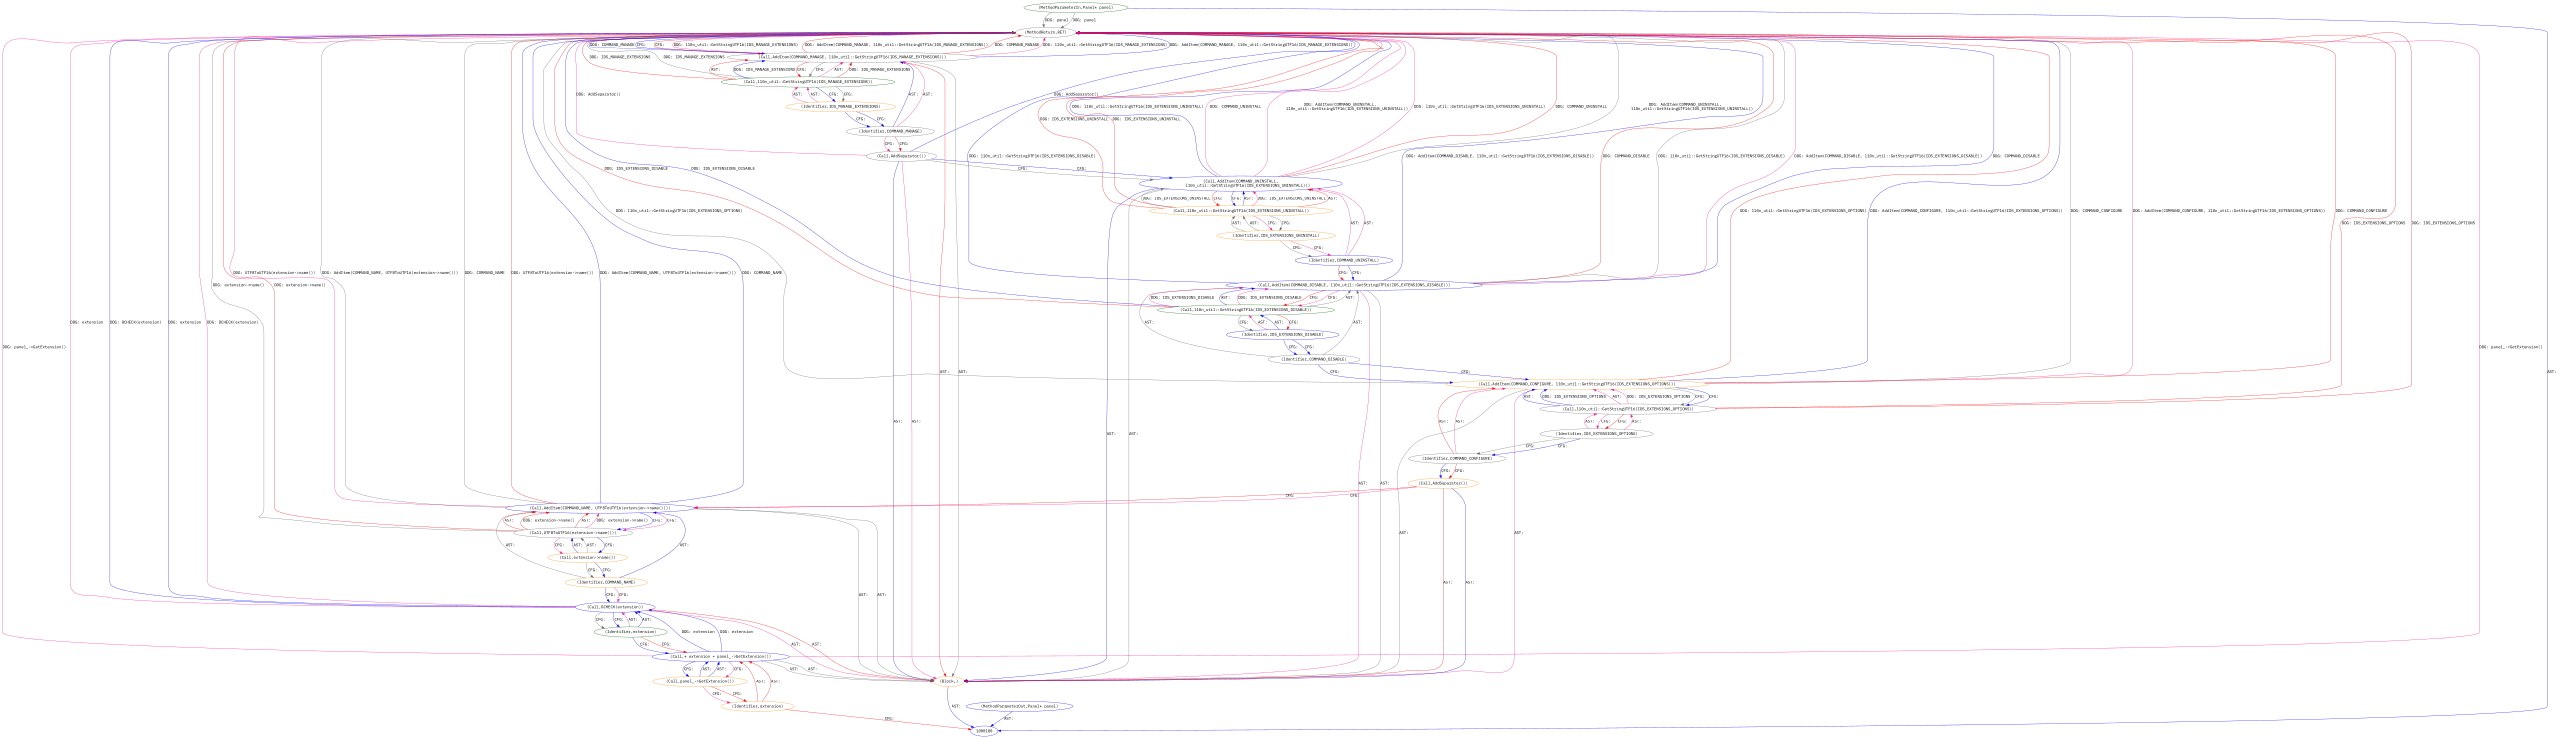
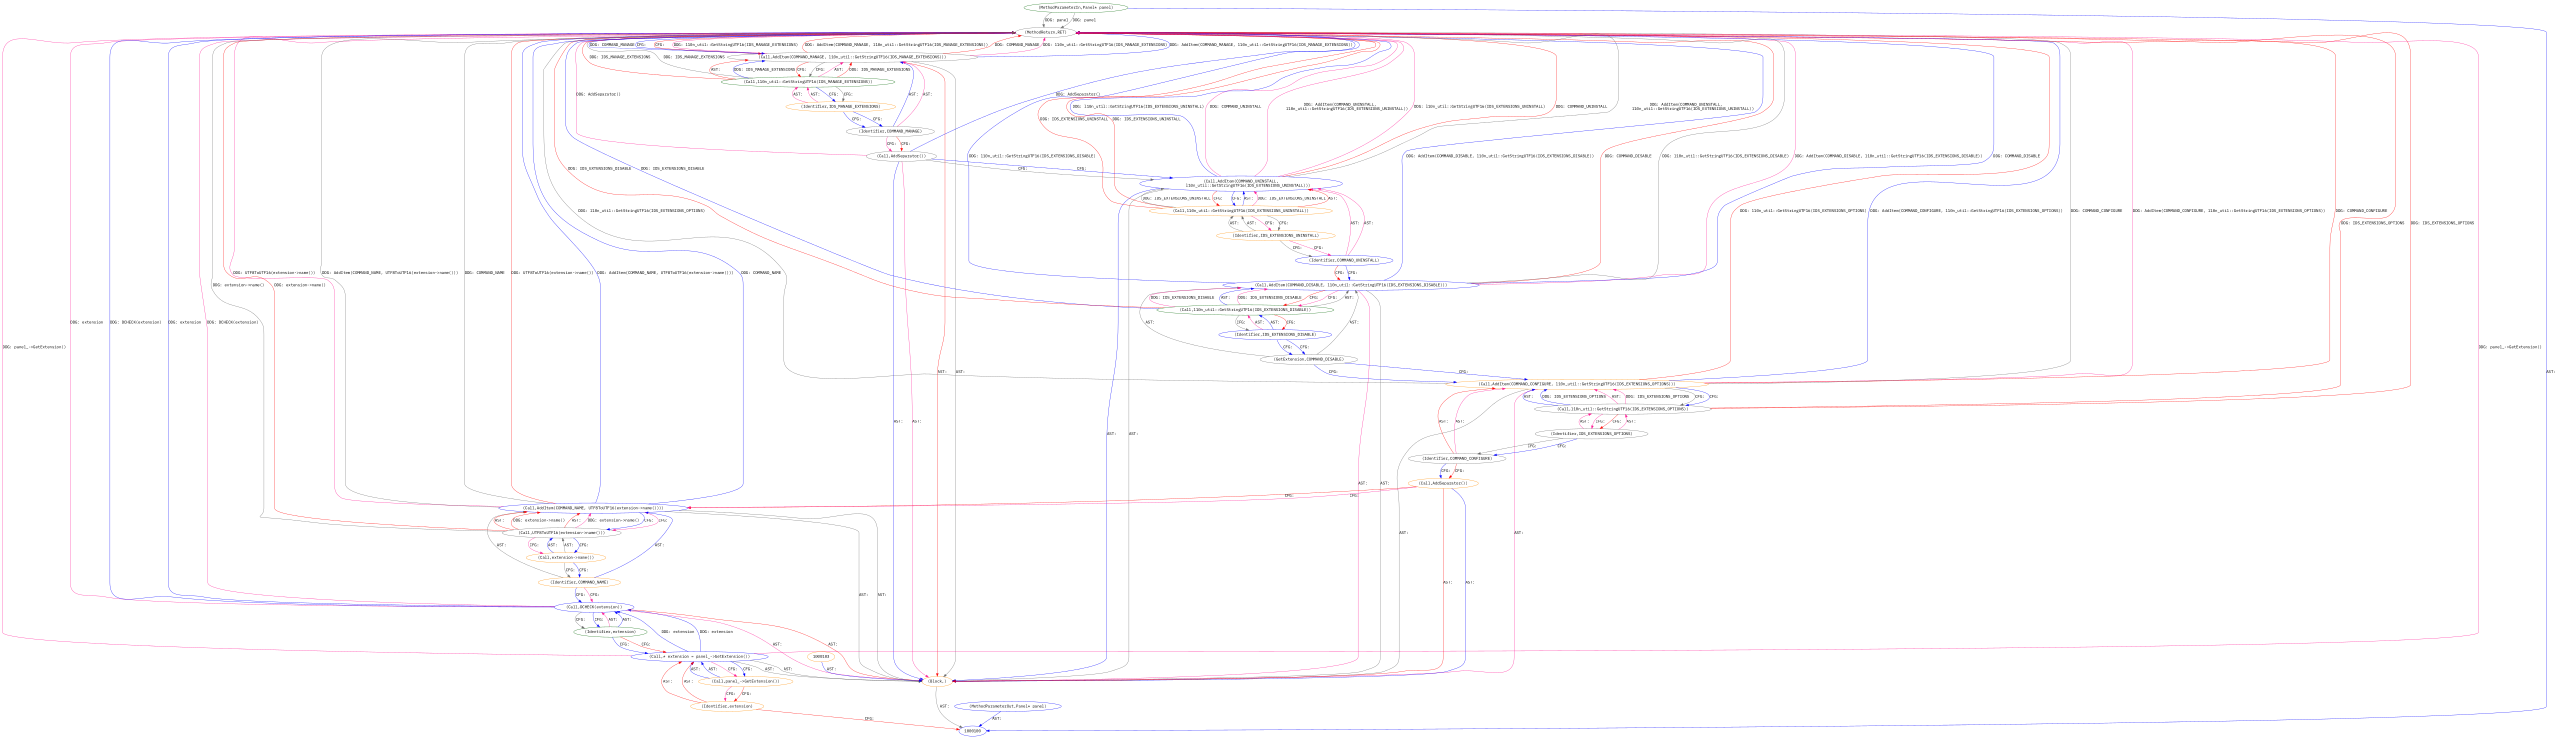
  digraph {
    fontname="IBM Plex Mono"
    node [color=darkorange fontname="IBM Plex Mono"]
    edge [color=blue fontname="IBM Plex Mono"]
    n1 [color=gray40 label="(MethodReturn,RET)"]
    n2 [color=gray40 label="(Call,AddItem(COMMAND_MANAGE, l10n_util::GetStringUTF16(IDS_MANAGE_EXTENSIONS)))"]
    n3 [label="(Block,)"]
    n4 [color=darkgreen label="(Call,l10n_util::GetStringUTF16(IDS_MANAGE_EXTENSIONS))"]
    1000100 [color=blue]
    n6 [color=darkgreen label="(MethodParameterIn,Panel* panel)"]
    n7 [color=blue label="(MethodParameterOut,Panel* panel)"]
-   n8 [color=gray40 label="(Identifier,COMMAND_DISABLE)"]
+   n8 [color=gray40 label="(GetExtension,COMMAND_DISABLE)"]
    n9 [color=blue label="(Call,AddItem(COMMAND_DISABLE, l10n_util::GetStringUTF16(IDS_EXTENSIONS_DISABLE)))"]
    n10 [label="(Call,AddItem(COMMAND_CONFIGURE, l10n_util::GetStringUTF16(IDS_EXTENSIONS_OPTIONS)))"]
    n11 [color=darkgreen label="(Call,l10n_util::GetStringUTF16(IDS_EXTENSIONS_DISABLE))"]
    n12 [color=gray40 label="(Call,l10n_util::GetStringUTF16(IDS_EXTENSIONS_OPTIONS))"]
    n13 [color=blue label="(Identifier,IDS_EXTENSIONS_DISABLE)"]
    n14 [color=blue label="(Identifier,COMMAND_UNINSTALL)"]
    n15 [color=blue label="(Call,AddItem(COMMAND_UNINSTALL,\n      l10n_util::GetStringUTF16(IDS_EXTENSIONS_UNINSTALL)))"]
    n16 [label="(Call,l10n_util::GetStringUTF16(IDS_EXTENSIONS_UNINSTALL))"]
    n17 [label="(Identifier,IDS_EXTENSIONS_UNINSTALL)"]
    n18 [color=gray40 label="(Call,AddSeparator())"]
    n19 [color=gray40 label="(Identifier,COMMAND_MANAGE)"]
    n20 [label="(Identifier,IDS_MANAGE_EXTENSIONS)"]
    n21 [color=blue label="(Call,* extension = panel_->GetExtension())"]
    n22 [label="(Call,panel_->GetExtension())"]
    n23 [color=blue label="(Call,DCHECK(extension))"]
    n24 [label="(Identifier,extension)"]
    n25 [color=darkgreen label="(Identifier,extension)"]
    n26 [label="(Identifier,COMMAND_NAME)"]
    n27 [color=blue label="(Call,AddItem(COMMAND_NAME, UTF8ToUTF16(extension->name())))"]
    n28 [color=gray40 label="(Call,UTF8ToUTF16(extension->name()))"]
    n29 [label="(Call,extension->name())"]
    n30 [label="(Call,AddSeparator())"]
    n31 [color=gray40 label="(Identifier,COMMAND_CONFIGURE)"]
    n32 [color=gray40 label="(Identifier,IDS_EXTENSIONS_OPTIONS)"]
+   1000103
    n1 -> n2 [label="CFG: "]
    n1 -> n2 [color=red label="CFG: "]
    n2 -> n1 [color=deeppink label="DDG: l10n_util::GetStringUTF16(IDS_MANAGE_EXTENSIONS)"]
    n2 -> n1 [color=red label="DDG: AddItem(COMMAND_MANAGE, l10n_util::GetStringUTF16(IDS_MANAGE_EXTENSIONS))"]
    n2 -> n1 [color=red label="DDG: COMMAND_MANAGE"]
    n2 -> n1 [color=deeppink label="DDG: l10n_util::GetStringUTF16(IDS_MANAGE_EXTENSIONS)"]
    n2 -> n1 [label="DDG: AddItem(COMMAND_MANAGE, l10n_util::GetStringUTF16(IDS_MANAGE_EXTENSIONS))"]
    n2 -> n1 [label="DDG: COMMAND_MANAGE"]
    n2 -> n3 [color=red label="AST: "]
    n2 -> n3 [color=gray40 label="AST: "]
    n2 -> n4 [color=red label="CFG: "]
    n2 -> n4 [color=gray40 label="CFG: "]
-   n3 -> 1000100 [label="AST: "]
+   n3 -> 1000100 [color=gray40 label="AST: "]
    n4 -> n1 [color=gray40 label="DDG: IDS_MANAGE_EXTENSIONS"]
    n4 -> n1 [color=red label="DDG: IDS_MANAGE_EXTENSIONS"]
    n4 -> n2 [color=deeppink label="AST: "]
    n4 -> n2 [color=red label="DDG: IDS_MANAGE_EXTENSIONS"]
    n4 -> n2 [color=red label="AST: "]
    n4 -> n2 [label="DDG: IDS_MANAGE_EXTENSIONS"]
    n4 -> n20 [label="CFG: "]
    n4 -> n20 [color=gray40 label="CFG: "]
    n6 -> n1 [color=gray40 label="DDG: panel"]
    n6 -> n1 [color=gray40 label="DDG: panel"]
    n6 -> 1000100 [label="AST: "]
    n7 -> 1000100 [label="AST: "]
    n8 -> n9 [color=gray40 label="AST: "]
    n8 -> n9 [color=gray40 label="AST: "]
    n8 -> n10 [label="CFG: "]
    n8 -> n10 [label="CFG: "]
    n9 -> n1 [color=deeppink label="DDG: AddItem(COMMAND_DISABLE, l10n_util::GetStringUTF16(IDS_EXTENSIONS_DISABLE))"]
    n9 -> n1 [label="DDG: COMMAND_DISABLE"]
    n9 -> n1 [label="DDG: l10n_util::GetStringUTF16(IDS_EXTENSIONS_DISABLE)"]
    n9 -> n1 [label="DDG: AddItem(COMMAND_DISABLE, l10n_util::GetStringUTF16(IDS_EXTENSIONS_DISABLE))"]
    n9 -> n1 [color=red label="DDG: COMMAND_DISABLE"]
    n9 -> n1 [color=gray40 label="DDG: l10n_util::GetStringUTF16(IDS_EXTENSIONS_DISABLE)"]
    n9 -> n3 [color=gray40 label="AST: "]
    n9 -> n3 [color=deeppink label="AST: "]
    n9 -> n11 [color=red label="CFG: "]
    n9 -> n11 [color=deeppink label="CFG: "]
    n10 -> n1 [color=deeppink label="DDG: AddItem(COMMAND_CONFIGURE, l10n_util::GetStringUTF16(IDS_EXTENSIONS_OPTIONS))"]
    n10 -> n1 [color=red label="DDG: COMMAND_CONFIGURE"]
    n10 -> n1 [color=gray40 label="DDG: l10n_util::GetStringUTF16(IDS_EXTENSIONS_OPTIONS)"]
    n10 -> n1 [label="DDG: AddItem(COMMAND_CONFIGURE, l10n_util::GetStringUTF16(IDS_EXTENSIONS_OPTIONS))"]
    n10 -> n1 [color=gray40 label="DDG: COMMAND_CONFIGURE"]
    n10 -> n1 [color=red label="DDG: l10n_util::GetStringUTF16(IDS_EXTENSIONS_OPTIONS)"]
    n10 -> n3 [color=gray40 label="AST: "]
    n10 -> n3 [color=deeppink label="AST: "]
    n10 -> n12 [color=gray40 label="CFG: "]
    n10 -> n12 [label="CFG: "]
    n11 -> n1 [label="DDG: IDS_EXTENSIONS_DISABLE"]
    n11 -> n1 [color=red label="DDG: IDS_EXTENSIONS_DISABLE"]
    n11 -> n9 [color=gray40 label="AST: "]
    n11 -> n9 [color=deeppink label="DDG: IDS_EXTENSIONS_DISABLE"]
    n11 -> n9 [label="AST: "]
    n11 -> n9 [color=deeppink label="DDG: IDS_EXTENSIONS_DISABLE"]
    n11 -> n13 [color=red label="CFG: "]
    n11 -> n13 [color=gray40 label="CFG: "]
    n12 -> n1 [color=red label="DDG: IDS_EXTENSIONS_OPTIONS"]
    n12 -> n1 [color=red label="DDG: IDS_EXTENSIONS_OPTIONS"]
    n12 -> n10 [label="AST: "]
    n12 -> n10 [label="DDG: IDS_EXTENSIONS_OPTIONS"]
    n12 -> n10 [color=deeppink label="AST: "]
    n12 -> n10 [color=deeppink label="DDG: IDS_EXTENSIONS_OPTIONS"]
    n12 -> n32 [color=deeppink label="CFG: "]
    n12 -> n32 [color=red label="CFG: "]
    n13 -> n8 [label="CFG: "]
    n13 -> n8 [label="CFG: "]
    n13 -> n11 [color=deeppink label="AST: "]
    n13 -> n11 [label="AST: "]
    n14 -> n9 [color=red label="CFG: "]
    n14 -> n9 [label="CFG: "]
    n14 -> n15 [color=deeppink label="AST: "]
    n14 -> n15 [color=deeppink label="AST: "]
    n15 -> n1 [color=deeppink label="DDG: COMMAND_UNINSTALL"]
    n15 -> n1 [color=deeppink label="DDG: AddItem(COMMAND_UNINSTALL,\n      l10n_util::GetStringUTF16(IDS_EXTENSIONS_UNINSTALL))"]
    n15 -> n1 [color=deeppink label="DDG: l10n_util::GetStringUTF16(IDS_EXTENSIONS_UNINSTALL)"]
    n15 -> n1 [color=red label="DDG: COMMAND_UNINSTALL"]
    n15 -> n1 [color=gray40 label="DDG: AddItem(COMMAND_UNINSTALL,\n      l10n_util::GetStringUTF16(IDS_EXTENSIONS_UNINSTALL))"]
    n15 -> n1 [label="DDG: l10n_util::GetStringUTF16(IDS_EXTENSIONS_UNINSTALL)"]
    n15 -> n3 [color=gray40 label="AST: "]
    n15 -> n3 [label="AST: "]
    n15 -> n16 [color=red label="CFG: "]
    n15 -> n16 [label="CFG: "]
    n16 -> n1 [color=red label="DDG: IDS_EXTENSIONS_UNINSTALL"]
    n16 -> n1 [color=red label="DDG: IDS_EXTENSIONS_UNINSTALL"]
    n16 -> n15 [label="AST: "]
    n16 -> n15 [color=deeppink label="DDG: IDS_EXTENSIONS_UNINSTALL"]
    n16 -> n15 [color=red label="AST: "]
    n16 -> n15 [color=gray40 label="DDG: IDS_EXTENSIONS_UNINSTALL"]
    n16 -> n17 [color=deeppink label="CFG: "]
    n16 -> n17 [color=gray40 label="CFG: "]
    n17 -> n14 [color=deeppink label="CFG: "]
    n17 -> n14 [color=gray40 label="CFG: "]
    n17 -> n16 [color=gray40 label="AST: "]
    n17 -> n16 [color=gray40 label="AST: "]
    n18 -> n1 [label="DDG: AddSeparator()"]
    n18 -> n1 [color=deeppink label="DDG: AddSeparator()"]
    n18 -> n3 [color=deeppink label="AST: "]
    n18 -> n3 [label="AST: "]
    n18 -> n15 [label="CFG: "]
    n18 -> n15 [color=gray40 label="CFG: "]
    n19 -> n2 [label="AST: "]
    n19 -> n2 [color=deeppink label="AST: "]
    n19 -> n18 [color=red label="CFG: "]
    n19 -> n18 [color=deeppink label="CFG: "]
    n20 -> n4 [color=deeppink label="AST: "]
    n20 -> n4 [color=deeppink label="AST: "]
    n20 -> n19 [label="CFG: "]
    n20 -> n19 [label="CFG: "]
    n21 -> n1 [color=deeppink label="DDG: panel_->GetExtension()"]
    n21 -> n1 [color=deeppink label="DDG: panel_->GetExtension()"]
    n21 -> n3 [color=gray40 label="AST: "]
    n21 -> n3 [color=gray40 label="AST: "]
    n21 -> n22 [color=deeppink label="CFG: "]
    n21 -> n22 [label="CFG: "]
    n21 -> n23 [label="DDG: extension"]
    n21 -> n23 [label="DDG: extension"]
    n22 -> n21 [label="AST: "]
    n22 -> n21 [label="AST: "]
    n22 -> n24 [color=red label="CFG: "]
    n22 -> n24 [color=deeppink label="CFG: "]
    n23 -> n1 [label="DDG: extension"]
    n23 -> n1 [color=deeppink label="DDG: DCHECK(extension)"]
    n23 -> n1 [color=deeppink label="DDG: extension"]
    n23 -> n1 [label="DDG: DCHECK(extension)"]
    n23 -> n3 [color=deeppink label="AST: "]
    n23 -> n3 [color=red label="AST: "]
    n23 -> n25 [color=gray40 label="CFG: "]
    n23 -> n25 [label="CFG: "]
    n24 -> 1000100 [color=red label="CFG: "]
    n24 -> n21 [color=red label="AST: "]
    n24 -> n21 [color=red label="AST: "]
    n25 -> n21 [label="CFG: "]
    n25 -> n21 [color=red label="CFG: "]
    n25 -> n23 [color=deeppink label="AST: "]
    n25 -> n23 [label="AST: "]
    n26 -> n23 [label="CFG: "]
    n26 -> n23 [color=deeppink label="CFG: "]
    n26 -> n27 [color=gray40 label="AST: "]
    n26 -> n27 [label="AST: "]
    n27 -> n1 [label="DDG: COMMAND_NAME"]
    n27 -> n1 [color=deeppink label="DDG: UTF8ToUTF16(extension->name())"]
    n27 -> n1 [color=gray40 label="DDG: AddItem(COMMAND_NAME, UTF8ToUTF16(extension->name()))"]
    n27 -> n1 [color=gray40 label="DDG: COMMAND_NAME"]
    n27 -> n1 [color=red label="DDG: UTF8ToUTF16(extension->name())"]
    n27 -> n1 [label="DDG: AddItem(COMMAND_NAME, UTF8ToUTF16(extension->name()))"]
    n27 -> n3 [color=gray40 label="AST: "]
    n27 -> n3 [color=gray40 label="AST: "]
    n27 -> n28 [label="CFG: "]
    n27 -> n28 [color=deeppink label="CFG: "]
    n28 -> n1 [color=red label="DDG: extension->name()"]
    n28 -> n1 [color=gray40 label="DDG: extension->name()"]
    n28 -> n27 [color=red label="AST: "]
    n28 -> n27 [color=red label="DDG: extension->name()"]
    n28 -> n27 [color=red label="AST: "]
    n28 -> n27 [color=deeppink label="DDG: extension->name()"]
    n28 -> n29 [label="CFG: "]
    n28 -> n29 [color=deeppink label="CFG: "]
    n29 -> n26 [color=gray40 label="CFG: "]
    n29 -> n26 [label="CFG: "]
    n29 -> n28 [label="AST: "]
    n29 -> n28 [color=gray40 label="AST: "]
    n30 -> n3 [label="AST: "]
    n30 -> n3 [color=red label="AST: "]
    n30 -> n27 [color=red label="CFG: "]
    n30 -> n27 [color=deeppink label="CFG: "]
    n31 -> n10 [color=red label="AST: "]
    n31 -> n10 [color=deeppink label="AST: "]
    n31 -> n30 [label="CFG: "]
    n31 -> n30 [color=red label="CFG: "]
    n32 -> n12 [color=deeppink label="AST: "]
    n32 -> n12 [color=deeppink label="AST: "]
    n32 -> n31 [label="CFG: "]
    n32 -> n31 [color=gray40 label="CFG: "]
+   1000103 -> n3 [label="AST: "]
  }
